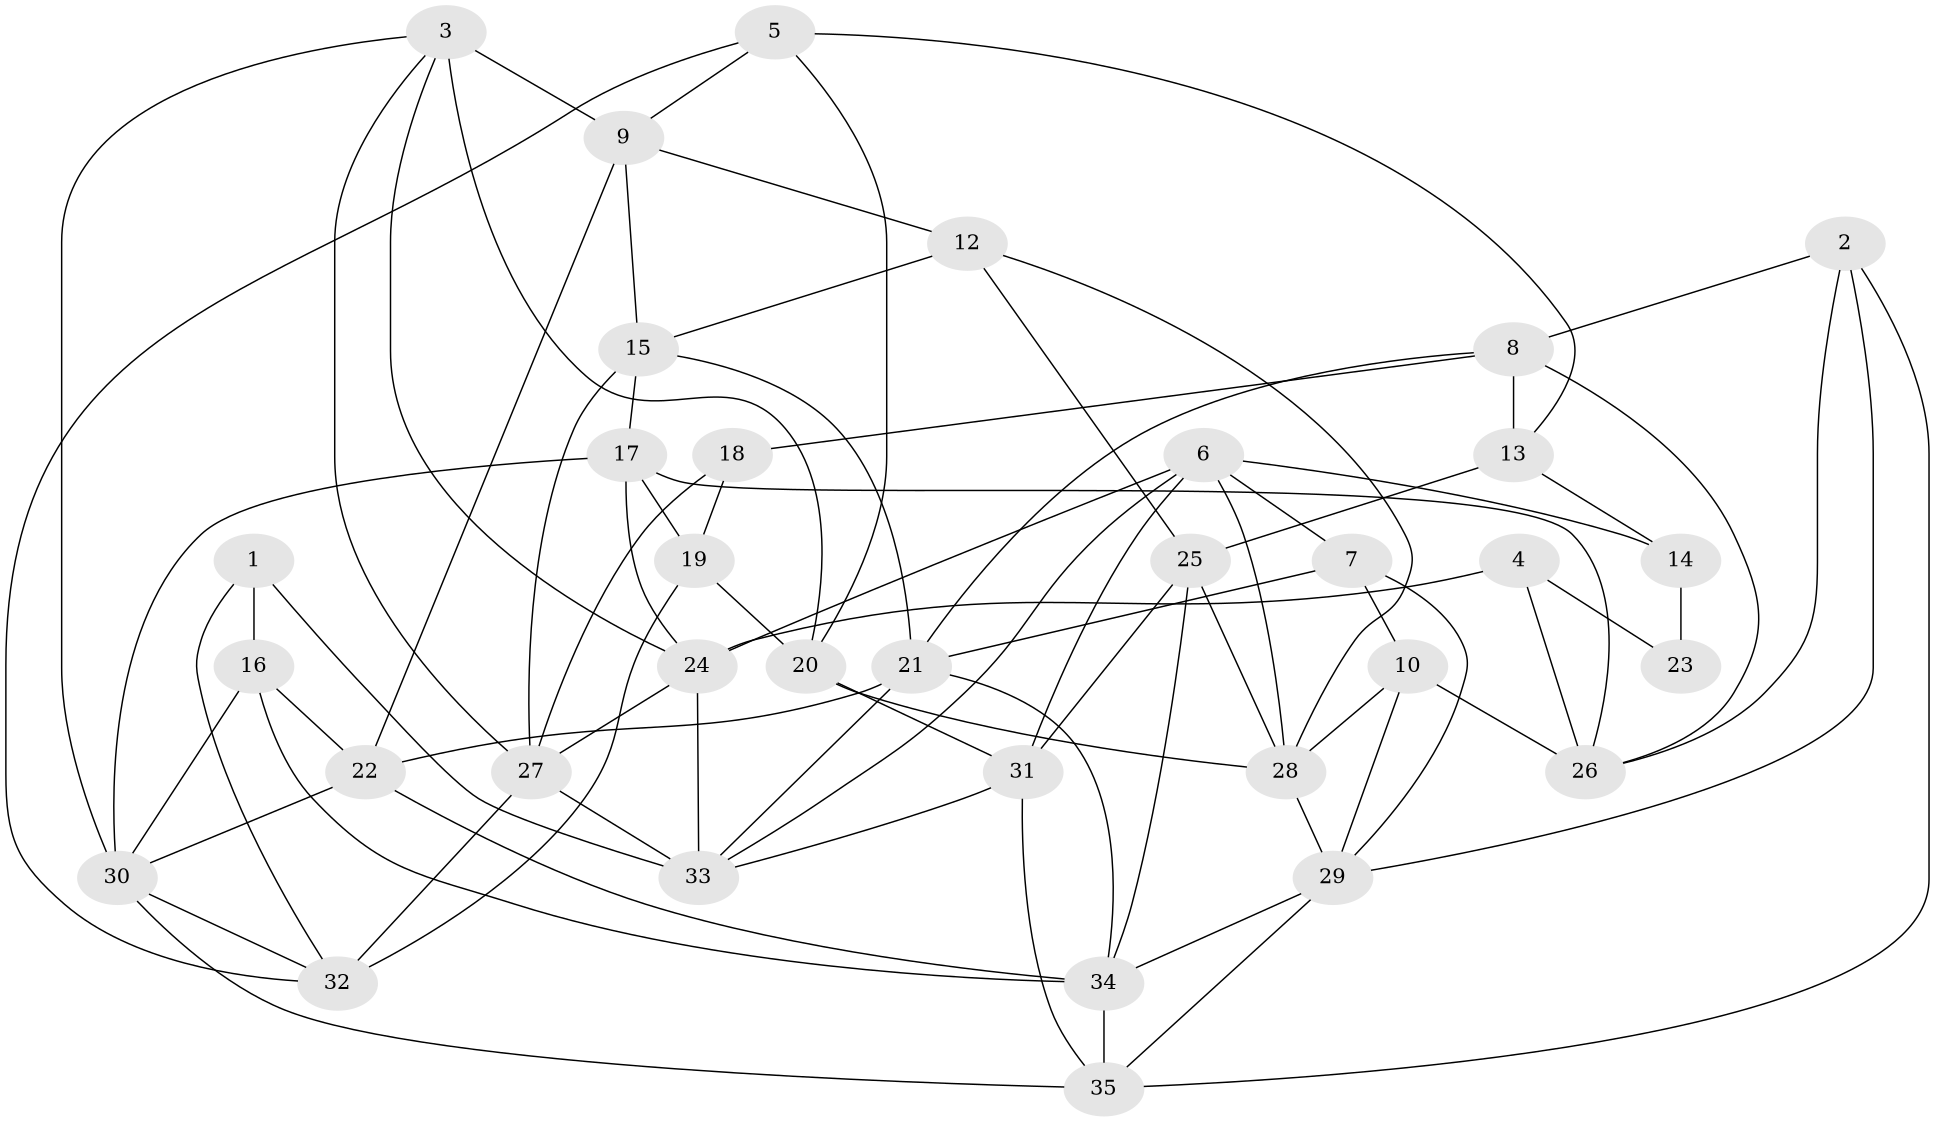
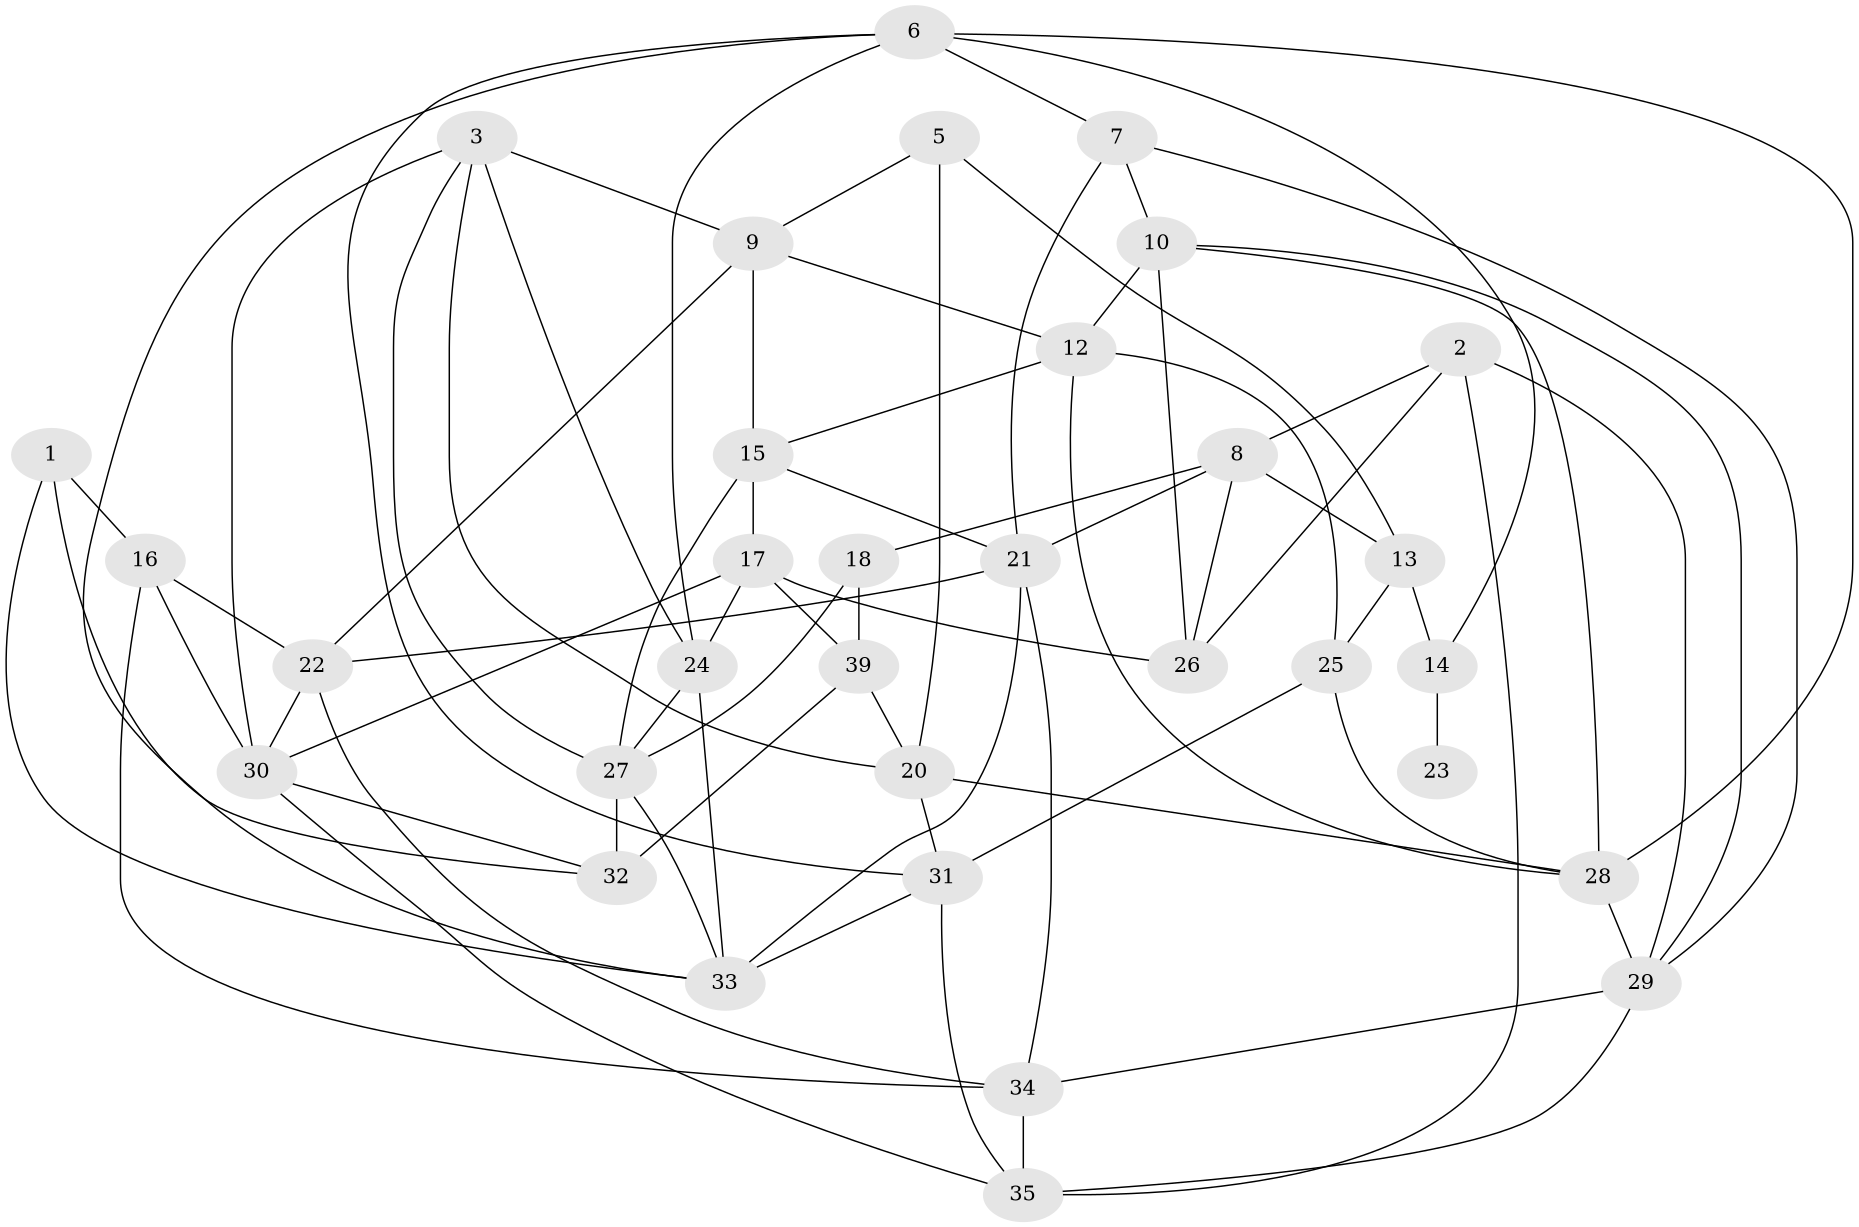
  graph {
    node [color=gray90 style=filled]
    edge [weight=1.0]
    1
    16
    32
    33
    30
    22
    34
    2
    8
    26
    29
    35
    13
    21
    18
    3
    9
    20
    24
    27
    12
    15
    28
    31
-   4
    23
    5
    14
    25
    6
    7
    10
-   19
+   19 [label=39]
    17
    1 -- 16 [weight=2.0]
    1 -- 32
    1 -- 33
    16 -- 30
    16 -- 22
    16 -- 34 [weight=2.0]
    30 -- 32
    30 -- 35
    22 -- 30
    22 -- 34
    34 -- 35 [weight=2.0]
    2 -- 8
    2 -- 26
    2 -- 29
    2 -- 35
    8 -- 26
    8 -- 13 [weight=2.0]
    8 -- 21
    8 -- 18
    29 -- 34
    29 -- 35
    13 -- 14
    13 -- 25 [weight=2.0]
    21 -- 33
    21 -- 22
    21 -- 34
    18 -- 27
    18 -- 19 [weight=2.0]
    3 -- 30
    3 -- 9 [weight=2.0]
    3 -- 20
    3 -- 24
    3 -- 27
    9 -- 22 [weight=2.0]
    9 -- 12 [weight=2.0]
    9 -- 15
    20 -- 28
    20 -- 31 [weight=2.0]
    24 -- 33
    24 -- 27
    27 -- 32
    27 -- 33
    12 -- 15
    12 -- 28
    12 -- 25
    15 -- 21
    15 -- 27
    15 -- 17 [weight=2.0]
    28 -- 29
    31 -- 33
    31 -- 35
-   4 -- 26
-   4 -- 24
-   4 -- 23 [weight=2.0]
-   5 -- 32
    5 -- 13
    5 -- 9
    5 -- 20
    14 -- 23 [weight=2.0]
-   25 -- 34
    25 -- 28
    25 -- 31
    6 -- 33
    6 -- 24
    6 -- 28
    6 -- 31
    6 -- 14
    6 -- 7
    7 -- 29
    7 -- 21
    7 -- 10
    10 -- 26 [weight=2.0]
    10 -- 29
+   10 -- 12
    10 -- 28
    19 -- 32 [weight=2.0]
    19 -- 20
    17 -- 30
    17 -- 26
    17 -- 24
    17 -- 19
  }
